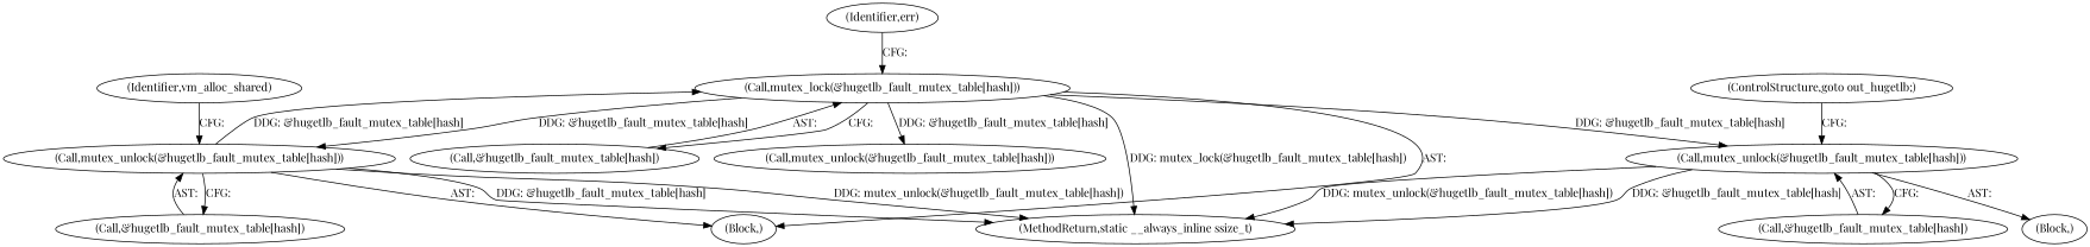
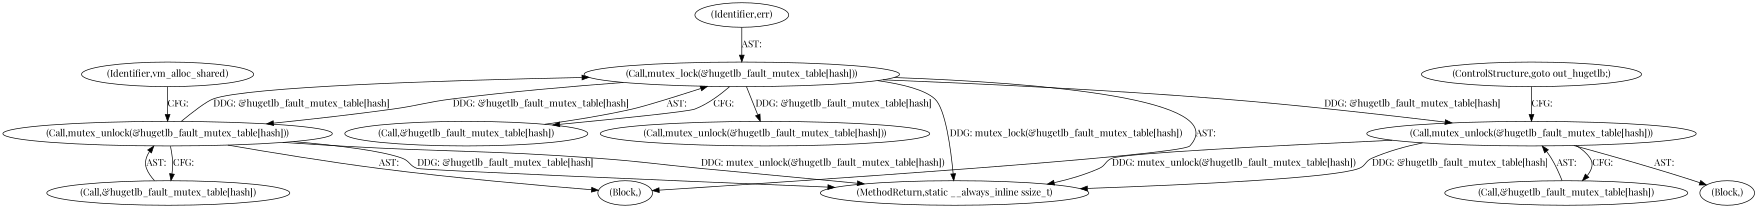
  digraph {
    fontname="Playfair Display"
    node [fontname="Playfair Display"]
    edge [fontname="Playfair Display"]
    n1 [label="(Call,mutex_unlock(&hugetlb_fault_mutex_table[hash]))"]
    n2 [label="(Call,&hugetlb_fault_mutex_table[hash])"]
    n3 [label="(Block,)"]
    n4 [label="(MethodReturn,static __always_inline ssize_t)"]
    n5 [label="(Call,mutex_lock(&hugetlb_fault_mutex_table[hash]))"]
    n6 [label="(Call,mutex_unlock(&hugetlb_fault_mutex_table[hash]))"]
    n7 [label="(Block,)"]
    n8 [label="(Call,&hugetlb_fault_mutex_table[hash])"]
    n9 [label="(Call,mutex_unlock(&hugetlb_fault_mutex_table[hash]))"]
    n10 [label="(Call,&hugetlb_fault_mutex_table[hash])"]
    n11 [label="(Identifier,err)"]
    n12 [label="(ControlStructure,goto out_hugetlb;)"]
    n13 [label="(Identifier,vm_alloc_shared)"]
    n1 -> n2 [label="CFG: "]
    n1 -> n3 [label="AST: "]
    n1 -> n4 [label="DDG: &hugetlb_fault_mutex_table[hash]"]
    n1 -> n4 [label="DDG: mutex_unlock(&hugetlb_fault_mutex_table[hash])"]
    n2 -> n1 [label="AST: "]
    n5 -> n1 [label="DDG: &hugetlb_fault_mutex_table[hash]"]
    n5 -> n4 [label="DDG: mutex_lock(&hugetlb_fault_mutex_table[hash])"]
    n5 -> n6 [label="DDG: &hugetlb_fault_mutex_table[hash]"]
    n5 -> n7 [label="AST: "]
    n5 -> n8 [label="CFG: "]
    n5 -> n9 [label="DDG: &hugetlb_fault_mutex_table[hash]"]
    n6 -> n4 [label="DDG: mutex_unlock(&hugetlb_fault_mutex_table[hash])"]
    n6 -> n4 [label="DDG: &hugetlb_fault_mutex_table[hash]"]
    n6 -> n5 [label="DDG: &hugetlb_fault_mutex_table[hash]"]
    n6 -> n7 [label="AST: "]
    n6 -> n10 [label="CFG: "]
    n8 -> n5 [label="AST: "]
    n10 -> n6 [label="AST: "]
-   n11 -> n5 [label="CFG: "]
+   n11 -> n5 [label="AST: "]
    n12 -> n1 [label="CFG: "]
    n13 -> n6 [label="CFG: "]
  }
